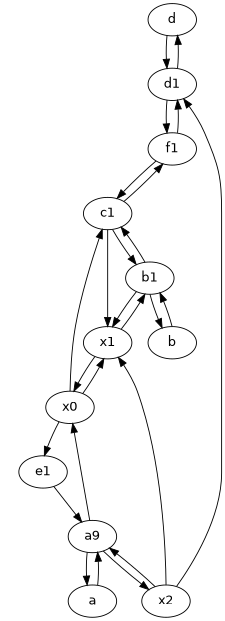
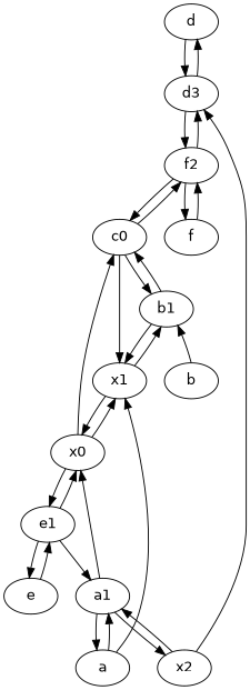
  digraph {
    fontname="DejaVu Sans"
    node [fontname="DejaVu Sans"]
    edge [fontname="DejaVu Sans"]
    d
-   d1
-   f1
-   c1
+   d1 [label=d3]
+   f1 [label=f2]
+   f
+   c1 [label=c0]
    a
-   a1 [label=a9]
+   a1
    x2
    x0
    x1
    e1
    b1
+   e
    b
    d -> d1
    d1 -> d
    d1 -> f1
    f1 -> d1
+   f1 -> f
    f1 -> c1
+   f -> f1
    c1 -> f1
    c1 -> x1
    c1 -> b1
    a -> a1
    a1 -> a
    a1 -> x2
    a1 -> x0
    x2 -> d1
    x2 -> a1
-   x2 -> x1
+   a -> x1
    x0 -> c1
    x0 -> x1
    x0 -> e1
    x1 -> x0
    x1 -> b1
    e1 -> a1
+   e1 -> x0
+   e1 -> e
    b1 -> c1
    b1 -> x1
-   b1 -> b
+   e -> e1
    b -> b1
  }
